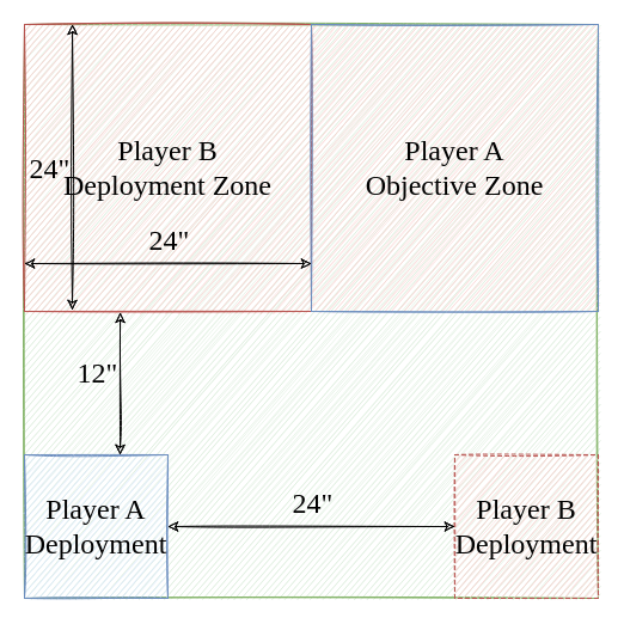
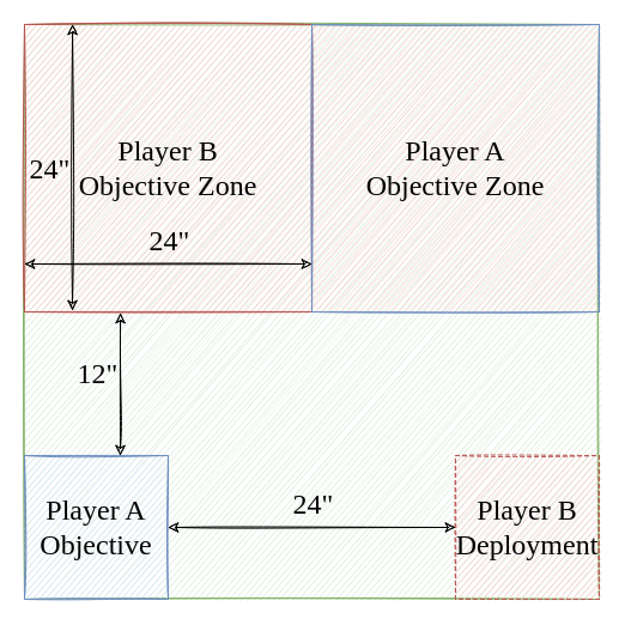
  <mxCell id="0" />
  <mxCell id="1" parent="0" />
  <mxCell id="2" value="" style="rounded=0;whiteSpace=wrap;html=1;sketch=1;fillColor=#d5e8d4;strokeColor=#82b366;" vertex="1" parent="1"><mxGeometry x="20" y="20" width="480" height="480" as="geometry" /></mxCell>
- <mxCell id="3" value="&lt;font style=&quot;font-size: 24px;&quot; data-font-src=&quot;https://fonts.googleapis.com/css?family=Handlee&quot; face=&quot;Handlee&quot;&gt;Player A Deployment&lt;br&gt;&lt;/font&gt;" style="rounded=0;whiteSpace=wrap;html=1;sketch=1;fillColor=#dae8fc;strokeColor=#6c8ebf;" vertex="1" parent="1"><mxGeometry x="20" y="380" width="120" height="120" as="geometry" /></mxCell>
+ <mxCell id="3" value="&lt;font style=&quot;font-size: 24px;&quot; data-font-src=&quot;https://fonts.googleapis.com/css?family=Handlee&quot; face=&quot;Handlee&quot;&gt;Player A Objective&lt;br&gt;&lt;/font&gt;" style="rounded=0;whiteSpace=wrap;html=1;sketch=1;fillColor=#dae8fc;strokeColor=#6c8ebf;" vertex="1" parent="1"><mxGeometry x="20" y="380" width="120" height="120" as="geometry" /></mxCell>
  <mxCell id="4" value="&lt;font style=&quot;font-size: 24px;&quot;&gt;Player B Deployment&lt;br&gt;&lt;/font&gt;" style="rounded=0;whiteSpace=wrap;html=1;sketch=1;fillColor=#f8cecc;strokeColor=#b85450;fontFamily=Handlee;fontSource=https%3A%2F%2Ffonts.googleapis.com%2Fcss%3Ffamily%3DHandlee;dashed=1;" vertex="1" parent="1"><mxGeometry x="380" y="380" width="120" height="120" as="geometry" /></mxCell>
  <mxCell id="5" value="" style="endArrow=classic;startArrow=classic;html=1;rounded=1;sketch=1;fontFamily=Handlee;fontSource=https%3A%2F%2Ffonts.googleapis.com%2Fcss%3Ffamily%3DHandlee;fontSize=24;curved=0;exitX=1;exitY=0.5;exitDx=0;exitDy=0;" edge="1" parent="1" source="3" target="4"><mxGeometry width="50" height="50" relative="1" as="geometry"><mxPoint x="210" y="300" as="sourcePoint" /><mxPoint x="260" y="250" as="targetPoint" /></mxGeometry></mxCell>
  <mxCell id="6" value="&lt;div&gt;24&quot;&lt;/div&gt;" style="edgeLabel;html=1;align=center;verticalAlign=middle;resizable=0;points=[];fontSize=24;fontFamily=Handlee;labelBackgroundColor=none;" vertex="1" connectable="0" parent="5"><mxGeometry x="-0.175" relative="1" as="geometry"><mxPoint x="21" y="-20" as="offset" /></mxGeometry></mxCell>
- <mxCell id="7" value="&lt;div&gt;Player B&lt;/div&gt;&lt;div&gt;Deployment Zone&lt;br&gt;&lt;/div&gt;" style="rounded=0;whiteSpace=wrap;html=1;labelBackgroundColor=none;sketch=1;fontFamily=Handlee;fontSource=https%3A%2F%2Ffonts.googleapis.com%2Fcss%3Ffamily%3DHandlee;fontSize=24;fillColor=#f8cecc;strokeColor=#b85450;" vertex="1" parent="1"><mxGeometry x="20" y="20" width="240" height="240" as="geometry" /></mxCell>
+ <mxCell id="7" value="&lt;div&gt;Player B&lt;/div&gt;&lt;div&gt;Objective Zone&lt;br&gt;&lt;/div&gt;" style="rounded=0;whiteSpace=wrap;html=1;labelBackgroundColor=none;sketch=1;fontFamily=Handlee;fontSource=https%3A%2F%2Ffonts.googleapis.com%2Fcss%3Ffamily%3DHandlee;fontSize=24;fillColor=#f8cecc;strokeColor=#b85450;" vertex="1" parent="1"><mxGeometry x="20" y="20" width="240" height="240" as="geometry" /></mxCell>
  <mxCell id="8" value="&lt;div&gt;Player A&lt;/div&gt;&lt;div&gt;Objective Zone&lt;br&gt;&lt;/div&gt;" style="rounded=0;whiteSpace=wrap;html=1;labelBackgroundColor=none;sketch=1;fontFamily=Handlee;fontSource=https%3A%2F%2Ffonts.googleapis.com%2Fcss%3Ffamily%3DHandlee;fontSize=24;fillColor=#f8cecc;strokeColor=#6c8ebf;" vertex="1" parent="1"><mxGeometry x="260" y="20" width="240" height="240" as="geometry" /></mxCell>
  <mxCell id="9" value="" style="endArrow=classic;startArrow=classic;html=1;rounded=1;sketch=1;fontFamily=Handlee;fontSource=https%3A%2F%2Ffonts.googleapis.com%2Fcss%3Ffamily%3DHandlee;fontSize=24;curved=0;exitX=1;exitY=0.5;exitDx=0;exitDy=0;entryX=0.167;entryY=0;entryDx=0;entryDy=0;entryPerimeter=0;" edge="1" parent="1" target="7"><mxGeometry width="50" height="50" relative="1" as="geometry"><mxPoint x="60" y="259" as="sourcePoint" /><mxPoint x="300" y="259" as="targetPoint" /><Array as="points" /></mxGeometry></mxCell>
  <mxCell id="10" value="&lt;div&gt;24&quot;&lt;/div&gt;" style="edgeLabel;html=1;align=center;verticalAlign=middle;resizable=0;points=[];fontSize=24;fontFamily=Handlee;labelBackgroundColor=none;" vertex="1" connectable="0" parent="9"><mxGeometry x="-0.175" relative="1" as="geometry"><mxPoint x="-20" y="-20" as="offset" /></mxGeometry></mxCell>
  <mxCell id="11" value="" style="endArrow=classic;startArrow=classic;html=1;rounded=1;sketch=1;fontFamily=Handlee;fontSource=https%3A%2F%2Ffonts.googleapis.com%2Fcss%3Ffamily%3DHandlee;fontSize=24;curved=0;exitX=1;exitY=0.5;exitDx=0;exitDy=0;" edge="1" parent="1"><mxGeometry width="50" height="50" relative="1" as="geometry"><mxPoint x="20" y="220" as="sourcePoint" /><mxPoint x="260" y="220" as="targetPoint" /></mxGeometry></mxCell>
  <mxCell id="12" value="&lt;div&gt;24&quot;&lt;/div&gt;" style="edgeLabel;html=1;align=center;verticalAlign=middle;resizable=0;points=[];fontSize=24;fontFamily=Handlee;labelBackgroundColor=none;" vertex="1" connectable="0" parent="11"><mxGeometry x="-0.175" relative="1" as="geometry"><mxPoint x="21" y="-20" as="offset" /></mxGeometry></mxCell>
  <mxCell id="13" value="" style="endArrow=classic;startArrow=classic;html=1;rounded=1;sketch=1;fontFamily=Handlee;fontSource=https%3A%2F%2Ffonts.googleapis.com%2Fcss%3Ffamily%3DHandlee;fontSize=24;curved=0;entryX=0.167;entryY=0;entryDx=0;entryDy=0;entryPerimeter=0;" edge="1" parent="1"><mxGeometry width="50" height="50" relative="1" as="geometry"><mxPoint x="100" y="380" as="sourcePoint" /><mxPoint x="100.08" y="261" as="targetPoint" /><Array as="points" /></mxGeometry></mxCell>
  <mxCell id="14" value="&lt;div&gt;12&quot;&lt;/div&gt;" style="edgeLabel;html=1;align=center;verticalAlign=middle;resizable=0;points=[];fontSize=24;fontFamily=Handlee;labelBackgroundColor=none;" vertex="1" connectable="0" parent="13"><mxGeometry x="-0.175" relative="1" as="geometry"><mxPoint x="-20" y="-20" as="offset" /></mxGeometry></mxCell>
